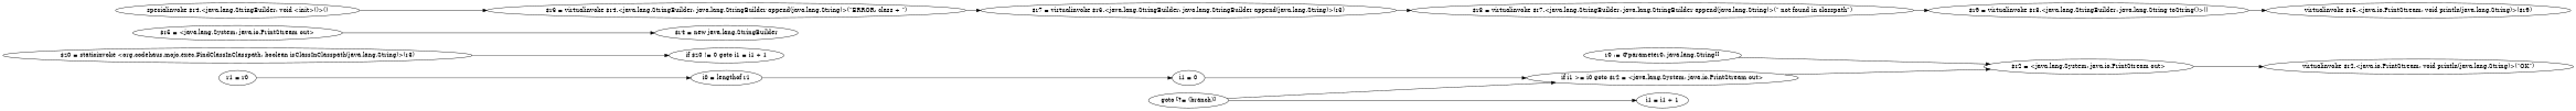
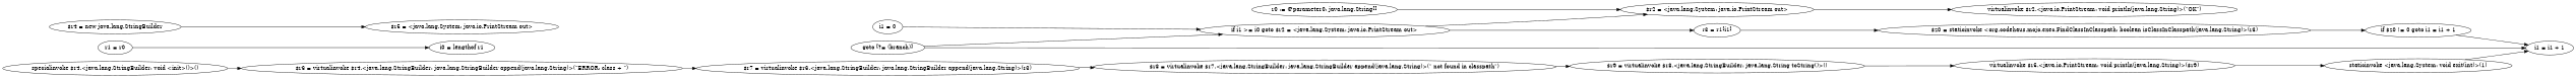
  digraph {
    rankdir=LR
    "r0 := @parameter0: java.lang.String[]"
    "$r2 = <java.lang.System: java.io.PrintStream out>"
    "r1 = r0"
    "i0 = lengthof r1"
    "i1 = 0"
    "if i1 >= i0 goto $r2 = <java.lang.System: java.io.PrintStream out>"
+   "r3 = r1[i1]"
    "$z0 = staticinvoke <org.codehaus.mojo.exec.FindClassInClasspath: boolean isClassInClasspath(java.lang.String)>(r3)"
    "virtualinvoke $r2.<java.io.PrintStream: void println(java.lang.String)>(\"OK\")"
    "if $z0 != 0 goto i1 = i1 + 1"
    "i1 = i1 + 1"
    "$r5 = <java.lang.System: java.io.PrintStream out>"
    "$r4 = new java.lang.StringBuilder"
    "specialinvoke $r4.<java.lang.StringBuilder: void <init>()>()"
    "$r6 = virtualinvoke $r4.<java.lang.StringBuilder: java.lang.StringBuilder append(java.lang.String)>(\"ERROR: class + \")"
    "$r7 = virtualinvoke $r6.<java.lang.StringBuilder: java.lang.StringBuilder append(java.lang.String)>(r3)"
    "$r8 = virtualinvoke $r7.<java.lang.StringBuilder: java.lang.StringBuilder append(java.lang.String)>(\" not found in classpath\")"
    "$r9 = virtualinvoke $r8.<java.lang.StringBuilder: java.lang.String toString()>()"
    "virtualinvoke $r5.<java.io.PrintStream: void println(java.lang.String)>($r9)"
+   "staticinvoke <java.lang.System: void exit(int)>(1)"
    "goto [?= (branch)]"
    "r0 := @parameter0: java.lang.String[]" -> "$r2 = <java.lang.System: java.io.PrintStream out>"
    "$r2 = <java.lang.System: java.io.PrintStream out>" -> "virtualinvoke $r2.<java.io.PrintStream: void println(java.lang.String)>(\"OK\")"
    "r1 = r0" -> "i0 = lengthof r1"
-   "i0 = lengthof r1" -> "i1 = 0"
    "i1 = 0" -> "if i1 >= i0 goto $r2 = <java.lang.System: java.io.PrintStream out>"
    "if i1 >= i0 goto $r2 = <java.lang.System: java.io.PrintStream out>" -> "$r2 = <java.lang.System: java.io.PrintStream out>"
+   "if i1 >= i0 goto $r2 = <java.lang.System: java.io.PrintStream out>" -> "r3 = r1[i1]"
+   "r3 = r1[i1]" -> "$z0 = staticinvoke <org.codehaus.mojo.exec.FindClassInClasspath: boolean isClassInClasspath(java.lang.String)>(r3)"
    "$z0 = staticinvoke <org.codehaus.mojo.exec.FindClassInClasspath: boolean isClassInClasspath(java.lang.String)>(r3)" -> "if $z0 != 0 goto i1 = i1 + 1"
-   "$r5 = <java.lang.System: java.io.PrintStream out>" -> "$r4 = new java.lang.StringBuilder"
+   "if $z0 != 0 goto i1 = i1 + 1" -> "i1 = i1 + 1"
+   "$r4 = new java.lang.StringBuilder" -> "$r5 = <java.lang.System: java.io.PrintStream out>"
    "specialinvoke $r4.<java.lang.StringBuilder: void <init>()>()" -> "$r6 = virtualinvoke $r4.<java.lang.StringBuilder: java.lang.StringBuilder append(java.lang.String)>(\"ERROR: class + \")"
    "$r6 = virtualinvoke $r4.<java.lang.StringBuilder: java.lang.StringBuilder append(java.lang.String)>(\"ERROR: class + \")" -> "$r7 = virtualinvoke $r6.<java.lang.StringBuilder: java.lang.StringBuilder append(java.lang.String)>(r3)"
    "$r7 = virtualinvoke $r6.<java.lang.StringBuilder: java.lang.StringBuilder append(java.lang.String)>(r3)" -> "$r8 = virtualinvoke $r7.<java.lang.StringBuilder: java.lang.StringBuilder append(java.lang.String)>(\" not found in classpath\")"
    "$r8 = virtualinvoke $r7.<java.lang.StringBuilder: java.lang.StringBuilder append(java.lang.String)>(\" not found in classpath\")" -> "$r9 = virtualinvoke $r8.<java.lang.StringBuilder: java.lang.String toString()>()"
    "$r9 = virtualinvoke $r8.<java.lang.StringBuilder: java.lang.String toString()>()" -> "virtualinvoke $r5.<java.io.PrintStream: void println(java.lang.String)>($r9)"
+   "virtualinvoke $r5.<java.io.PrintStream: void println(java.lang.String)>($r9)" -> "staticinvoke <java.lang.System: void exit(int)>(1)"
+   "staticinvoke <java.lang.System: void exit(int)>(1)" -> "i1 = i1 + 1"
    "goto [?= (branch)]" -> "if i1 >= i0 goto $r2 = <java.lang.System: java.io.PrintStream out>"
    "goto [?= (branch)]" -> "i1 = i1 + 1"
  }
